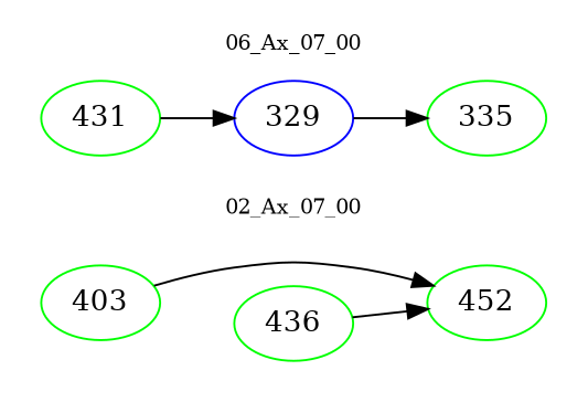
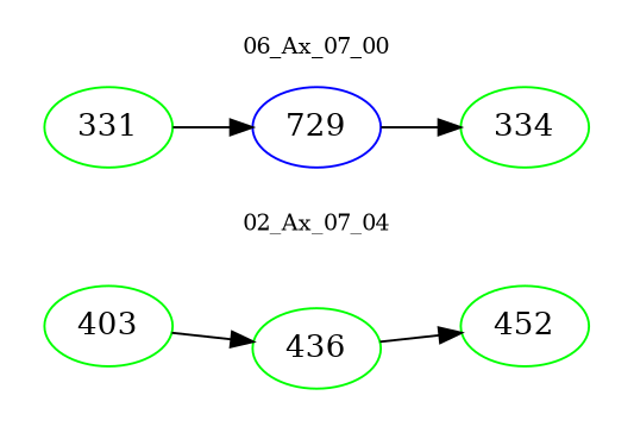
  digraph {
    rankdir=LR
    node [color=green]
    edge [color=black]
    n1 [label=403]
    n2 [label=436]
    n3 [label=452]
-   n4 [label=431]
-   n5 [color=blue label=329]
-   n6 [label=335]
+   n4 [label=331]
+   n5 [color=blue label=729]
+   n6 [label=334]
    subgraph cluster_1 {
      color=white
      fontsize=10
-     label="02_Ax_07_00"
+     label="02_Ax_07_04"
      n1
      n2
      n3
    }
    subgraph cluster_2 {
      color=white
      fontsize=10
      label="06_Ax_07_00"
      n4
      n5
      n6
    }
-   n1 -> n3
+   n1 -> n2
    n2 -> n3
    n4 -> n5
    n5 -> n6
  }
